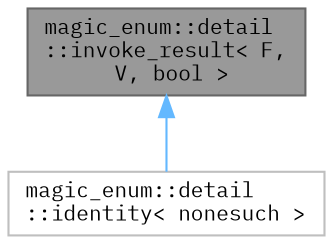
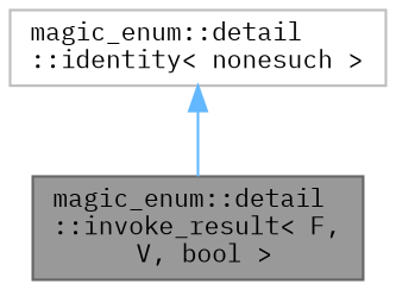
  digraph {
    fontname="IBM Plex Mono"
    node [fontname="IBM Plex Mono" fontsize=10 shape=box style=filled]
    n1 [color=gray40 fillcolor=grey60 fontcolor=black height=0.2 label="magic_enum::detail\l::invoke_result\< F,\l V, bool \>" width=0.4]
    n2 [color=grey75 fillcolor=white height=0.2 label="magic_enum::detail\l::identity\< nonesuch \>" width=0.4]
-   n1 -> n2 [color=steelblue1 dir=back fontname="IBM Plex Mono" fontsize=10 labelfontname=Helvetica labelfontsize=10 style=solid]
+   n2 -> n1 [color=steelblue1 dir=back fontname="IBM Plex Mono" fontsize=10 labelfontname=Helvetica labelfontsize=10 style=solid]
  }
